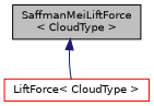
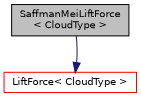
  digraph {
    node [fontname=Helvetica fontsize=10 shape=record]
    n1 [color=black fillcolor=grey75 fontcolor=black height=0.2 label="SaffmanMeiLiftForce\l\< CloudType \>" style=filled width=0.4]
    n2 [color=red height=0.2 label="LiftForce\< CloudType \>" width=0.4]
-   n1 -> n2 [color=midnightblue dir=back fontname=Helvetica fontsize=10 labelfontname=Helvetica labelfontsize=10 style=solid]
+   n2 -> n1 [color=midnightblue dir=back fontname=Helvetica fontsize=10 labelfontname=Helvetica labelfontsize=10 style=solid]
  }
